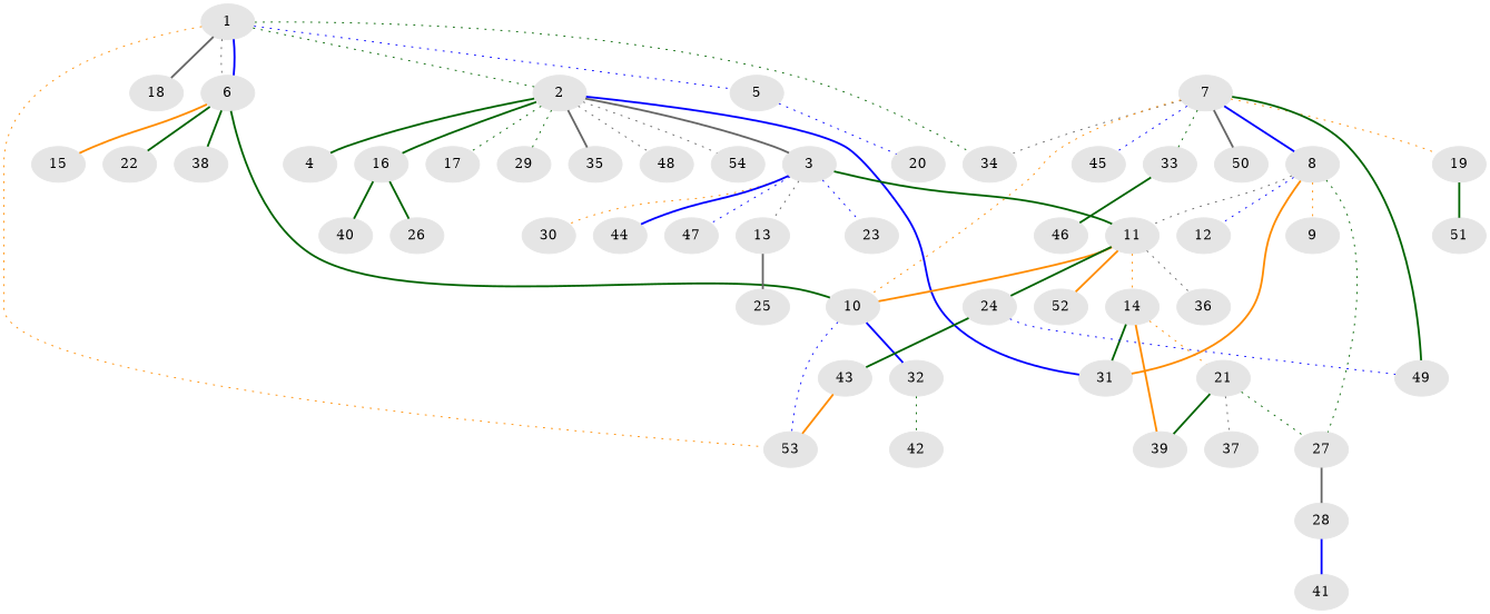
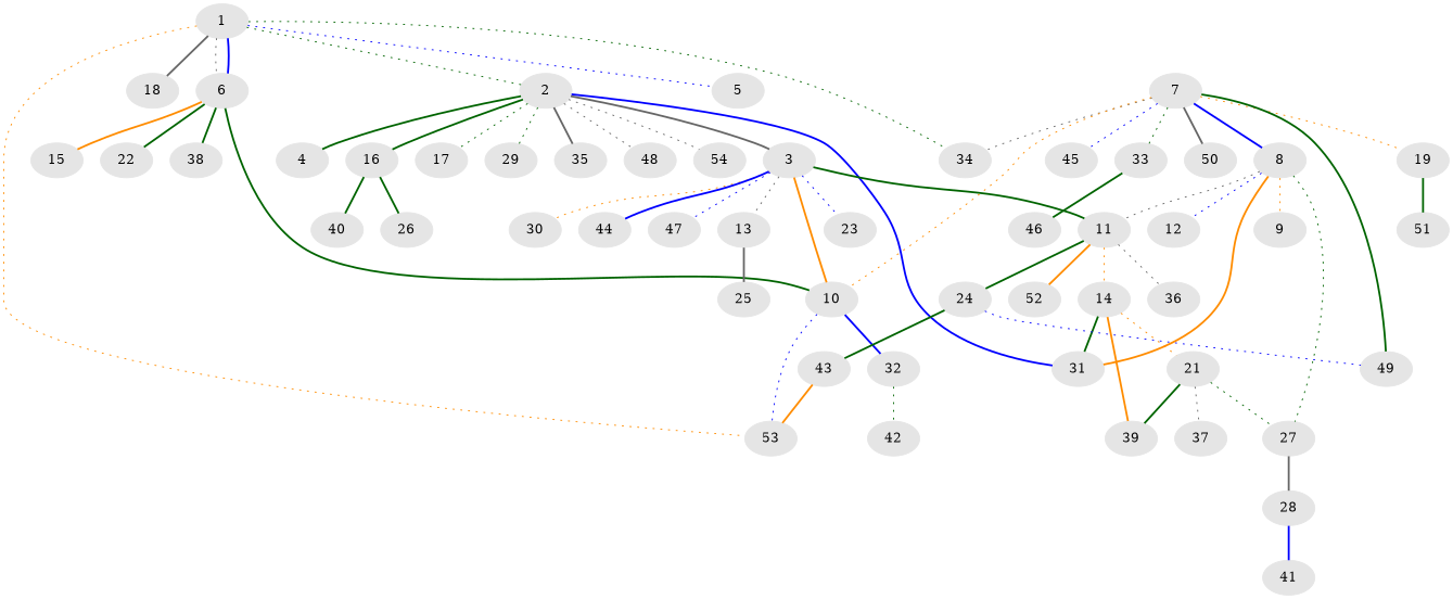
  graph {
    node [color=gray90 style=filled]
    edge [color=darkgreen style=bold]
    1
    2
    5
    6
    18
    34
    53
    3
    4
    16
    17
    29
    31
    35
    48
    54
-   20
    10
    15
    22
    38
    11
    13
    23
    30
    44
    47
    26
    40
    7
    8
    19
    33
    45
    49
    50
    32
    14
    24
    36
    52
    25
    9
    12
    27
    51
    46
    28
    42
    21
    39
    43
    37
    41
    1 -- 2 [style=dotted]
    1 -- 5 [color=blue style=dotted]
    1 -- 6 [color=gray40 style=dotted]
    1 -- 6 [color=blue]
    1 -- 18 [color=gray40]
    1 -- 34 [style=dotted]
    1 -- 53 [color=darkorange style=dotted]
    2 -- 3 [color=gray40]
    2 -- 4
    2 -- 16
    2 -- 17 [style=dotted]
    2 -- 29 [style=dotted]
    2 -- 31 [color=blue]
    2 -- 35 [color=gray40]
    2 -- 48 [color=gray40 style=dotted]
    2 -- 54 [color=gray40 style=dotted]
-   5 -- 20 [color=blue style=dotted]
    6 -- 10
    6 -- 15 [color=darkorange]
    6 -- 22
    6 -- 38
-   11 -- 10 [color=darkorange]
+   3 -- 10 [color=darkorange]
    3 -- 11
    3 -- 13 [color=gray40 style=dotted]
    3 -- 23 [color=blue style=dotted]
    3 -- 30 [color=darkorange style=dotted]
    3 -- 44 [color=blue]
    3 -- 47 [color=blue style=dotted]
    16 -- 26
    16 -- 40
    10 -- 53 [color=blue style=dotted]
    10 -- 32 [color=blue]
    11 -- 14 [color=darkorange style=dotted]
    11 -- 24
    11 -- 36 [color=gray40 style=dotted]
    11 -- 52 [color=darkorange]
    13 -- 25 [color=gray40]
    7 -- 34 [color=gray40 style=dotted]
    7 -- 10 [color=darkorange style=dotted]
    7 -- 8 [color=blue]
    7 -- 19 [color=darkorange style=dotted]
    7 -- 33 [style=dotted]
    7 -- 45 [color=blue style=dotted]
    7 -- 49
    7 -- 50 [color=gray40]
    8 -- 31 [color=darkorange]
    8 -- 11 [color=gray40 style=dotted]
    8 -- 9 [color=darkorange style=dotted]
    8 -- 12 [color=blue style=dotted]
    8 -- 27 [style=dotted]
    19 -- 51
    33 -- 46
    32 -- 42 [style=dotted]
    14 -- 31
    14 -- 21 [color=darkorange style=dotted]
    14 -- 39 [color=darkorange]
    24 -- 49 [color=blue style=dotted]
    24 -- 43
    27 -- 28 [color=gray40]
    28 -- 41 [color=blue]
    21 -- 27 [style=dotted]
    21 -- 39
    21 -- 37 [color=gray40 style=dotted]
    43 -- 53 [color=darkorange]
  }
